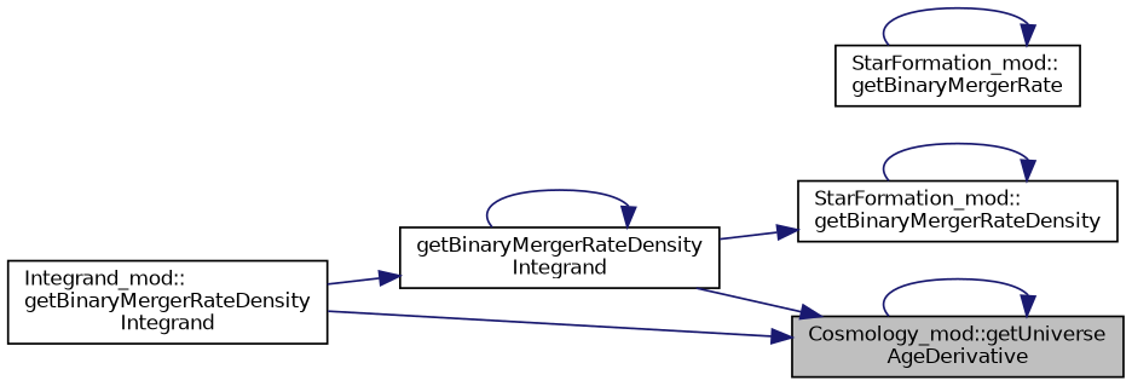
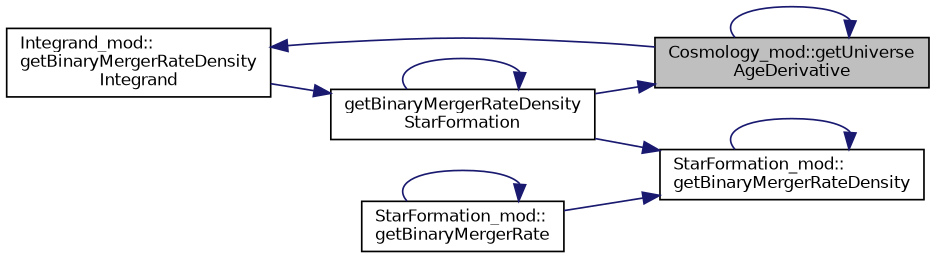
  digraph {
    fontname="DejaVu Sans"
    rankdir=RL
    node [color=black fillcolor=white fontname="DejaVu Sans" fontsize=10 shape=record style=filled]
    edge [color=midnightblue dir=back fontname="DejaVu Sans" fontsize=10 labelfontname=Helvetica labelfontsize=10 style=solid]
    n1 [fillcolor=grey75 fontcolor=black height=0.2 label="Cosmology_mod::getUniverse\lAgeDerivative" width=0.4]
-   n2 [height=0.2 label="getBinaryMergerRateDensity\lIntegrand" width=0.4]
+   n2 [height=0.2 label="getBinaryMergerRateDensity\lStarFormation" width=0.4]
    n3 [height=0.2 label="Integrand_mod::\lgetBinaryMergerRateDensity\lIntegrand" width=0.4]
    n4 [height=0.2 label="StarFormation_mod::\lgetBinaryMergerRateDensity" width=0.4]
    n5 [height=0.2 label="StarFormation_mod::\lgetBinaryMergerRate" width=0.4]
    n1 -> n1
    n1 -> n2
-   n1 -> n3
+   n3 -> n1
    n2 -> n2
    n2 -> n3
    n4 -> n2
    n4 -> n4
+   n4 -> n5
    n5 -> n5
  }
